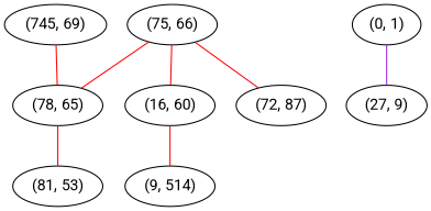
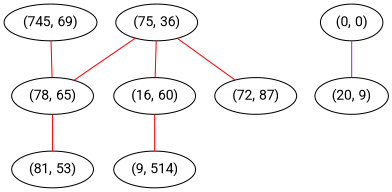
  graph {
    fontname=Roboto
    node [fontname=Roboto]
    edge [color=red fontname=Roboto weight=1]
    n1 [label="(745, 69)"]
    "(78, 65)"
    "(81, 53)"
-   "(0, 0)" [label="(0, 1)"]
-   "(20, 9)" [label="(27, 9)"]
-   "(75, 66)"
+   "(0, 0)"
+   "(20, 9)"
+   "(75, 66)" [label="(75, 36)"]
    "(16, 60)"
    n8 [label="(72, 87)"]
    n9 [label="(9, 514)"]
    n1 -- "(78, 65)"
    "(78, 65)" -- "(81, 53)"
    "(0, 0)" -- "(20, 9)" [color=purple weight=4]
    "(75, 66)" -- "(78, 65)"
    "(75, 66)" -- "(16, 60)"
    "(75, 66)" -- n8
    "(16, 60)" -- n9
  }
